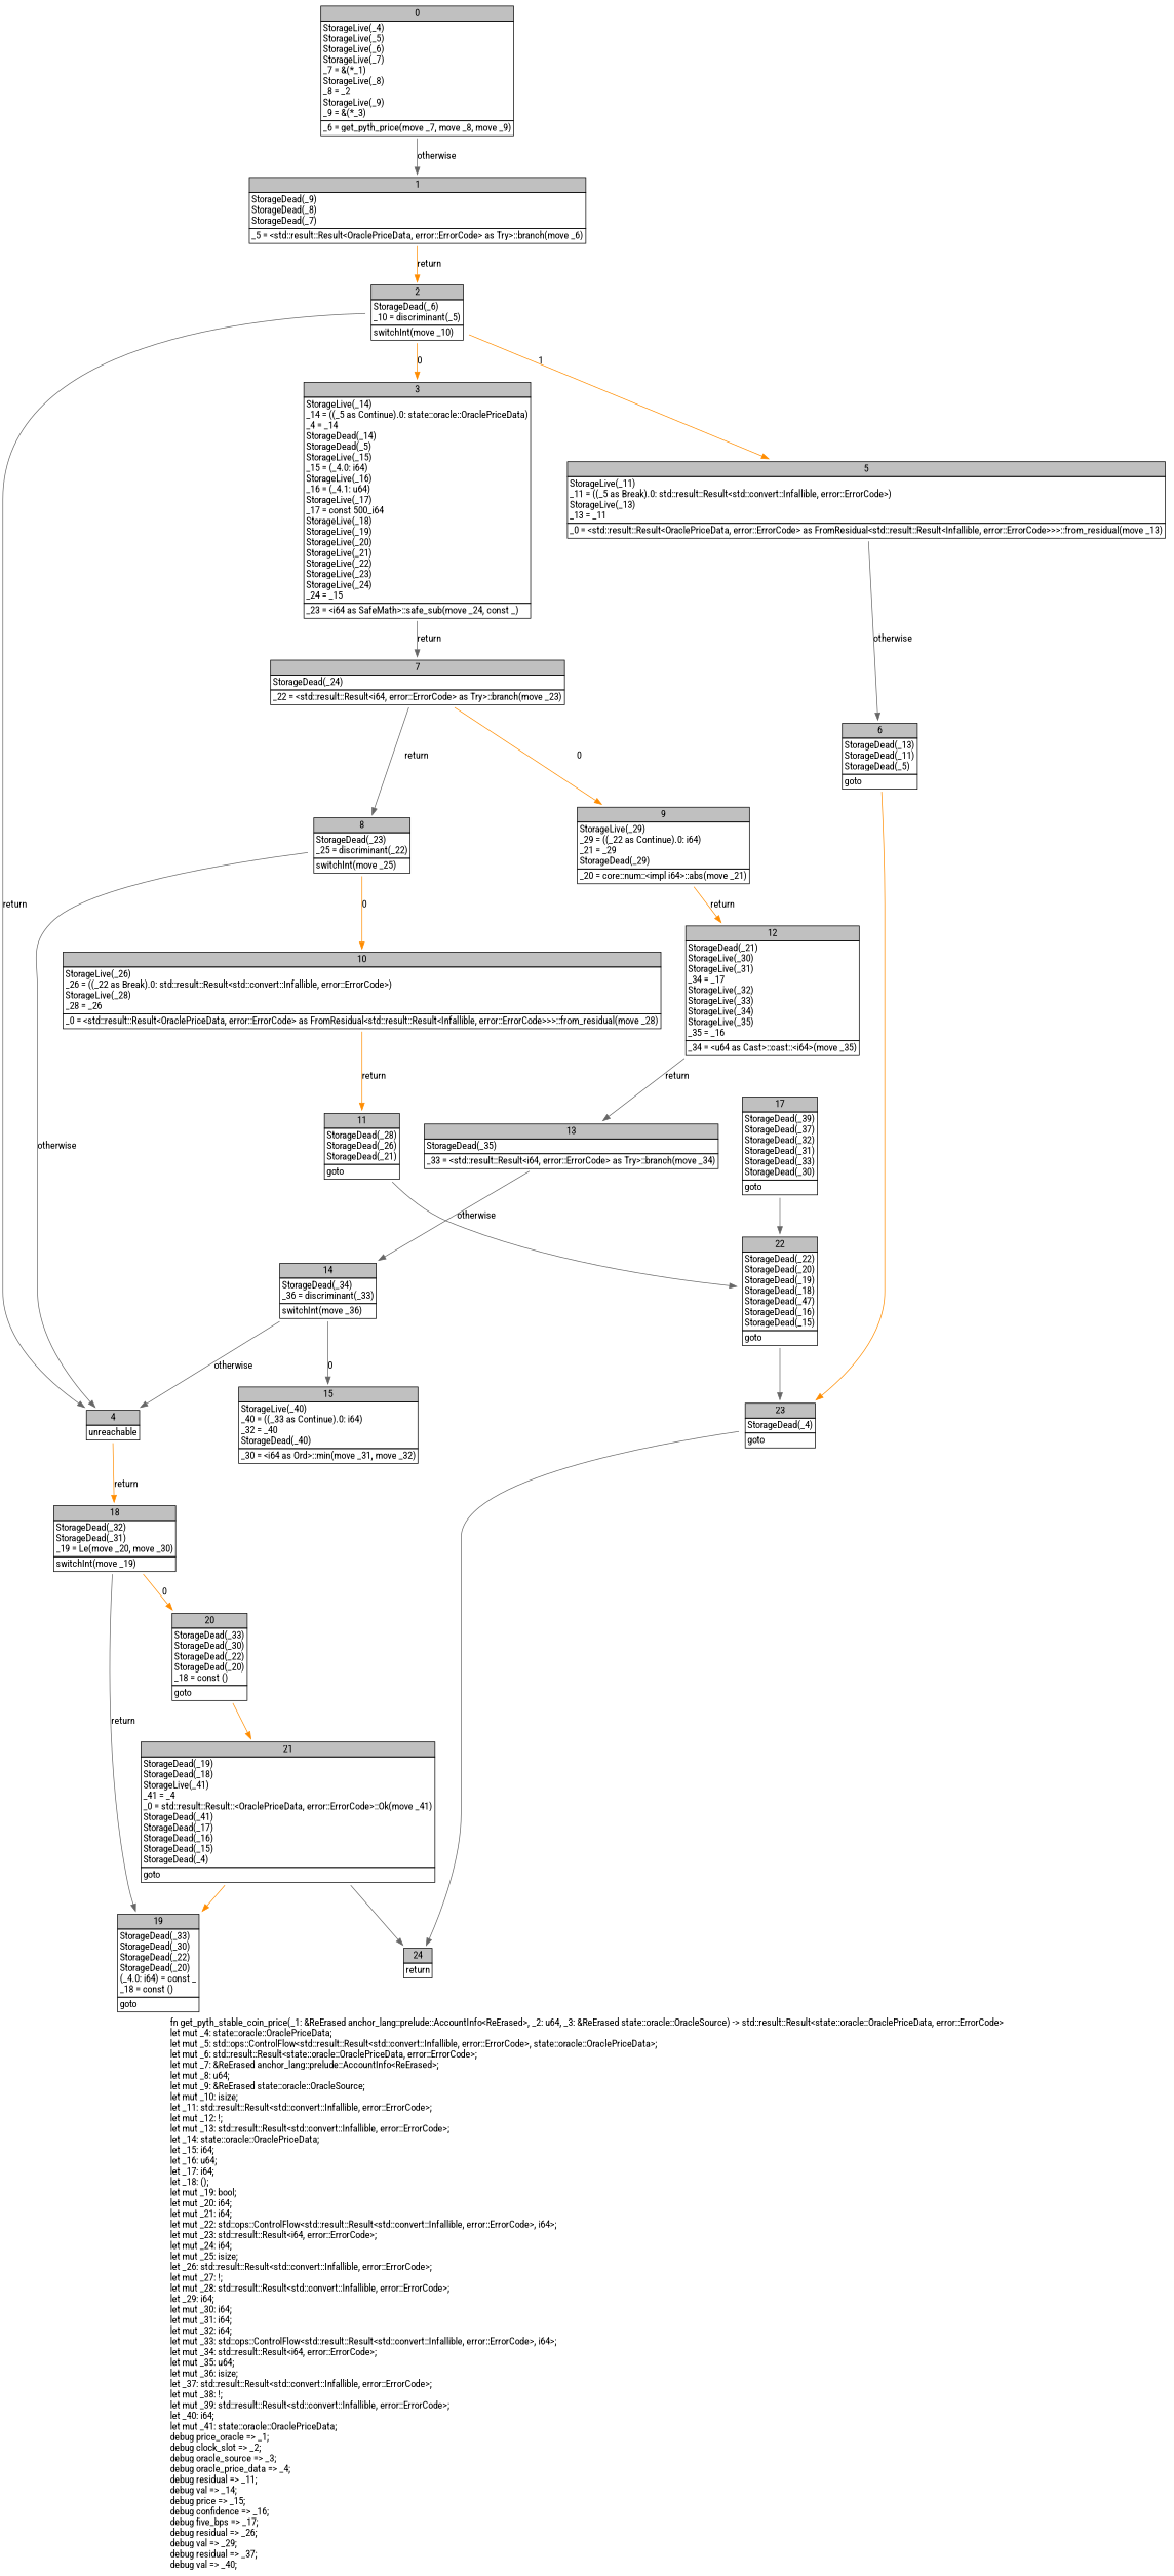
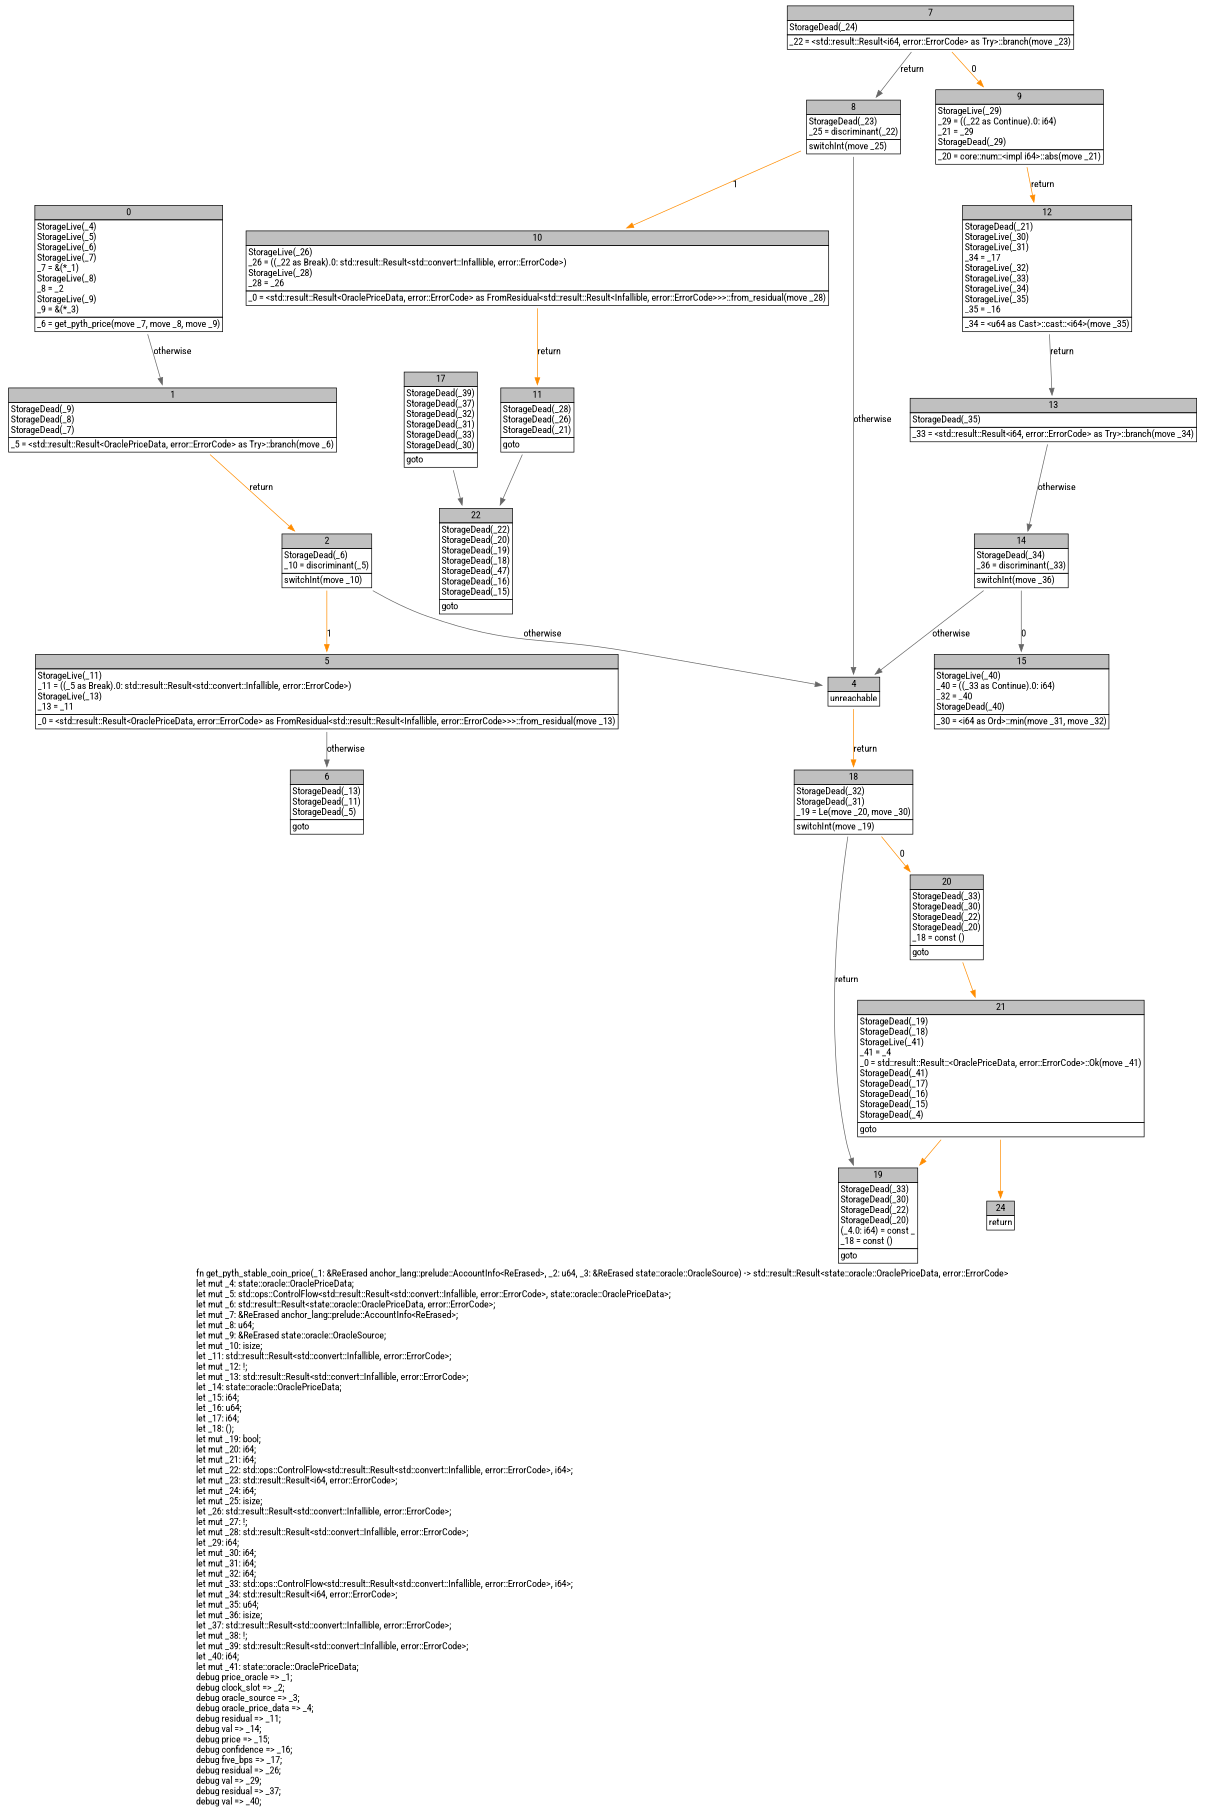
  digraph {
    fontname="Roboto Condensed"
    label=<fn get_pyth_stable_coin_price(_1: &amp;ReErased anchor_lang::prelude::AccountInfo&lt;ReErased&gt;, _2: u64, _3: &amp;ReErased state::oracle::OracleSource) -&gt; std::result::Result&lt;state::oracle::OraclePriceData, error::ErrorCode&gt;<br align="left"/>let mut _4: state::oracle::OraclePriceData;<br align="left"/>let mut _5: std::ops::ControlFlow&lt;std::result::Result&lt;std::convert::Infallible, error::ErrorCode&gt;, state::oracle::OraclePriceData&gt;;<br align="left"/>let mut _6: std::result::Result&lt;state::oracle::OraclePriceData, error::ErrorCode&gt;;<br align="left"/>let mut _7: &amp;ReErased anchor_lang::prelude::AccountInfo&lt;ReErased&gt;;<br align="left"/>let mut _8: u64;<br align="left"/>let mut _9: &amp;ReErased state::oracle::OracleSource;<br align="left"/>let mut _10: isize;<br align="left"/>let _11: std::result::Result&lt;std::convert::Infallible, error::ErrorCode&gt;;<br align="left"/>let mut _12: !;<br align="left"/>let mut _13: std::result::Result&lt;std::convert::Infallible, error::ErrorCode&gt;;<br align="left"/>let _14: state::oracle::OraclePriceData;<br align="left"/>let _15: i64;<br align="left"/>let _16: u64;<br align="left"/>let _17: i64;<br align="left"/>let _18: ();<br align="left"/>let mut _19: bool;<br align="left"/>let mut _20: i64;<br align="left"/>let mut _21: i64;<br align="left"/>let mut _22: std::ops::ControlFlow&lt;std::result::Result&lt;std::convert::Infallible, error::ErrorCode&gt;, i64&gt;;<br align="left"/>let mut _23: std::result::Result&lt;i64, error::ErrorCode&gt;;<br align="left"/>let mut _24: i64;<br align="left"/>let mut _25: isize;<br align="left"/>let _26: std::result::Result&lt;std::convert::Infallible, error::ErrorCode&gt;;<br align="left"/>let mut _27: !;<br align="left"/>let mut _28: std::result::Result&lt;std::convert::Infallible, error::ErrorCode&gt;;<br align="left"/>let _29: i64;<br align="left"/>let mut _30: i64;<br align="left"/>let mut _31: i64;<br align="left"/>let mut _32: i64;<br align="left"/>let mut _33: std::ops::ControlFlow&lt;std::result::Result&lt;std::convert::Infallible, error::ErrorCode&gt;, i64&gt;;<br align="left"/>let mut _34: std::result::Result&lt;i64, error::ErrorCode&gt;;<br align="left"/>let mut _35: u64;<br align="left"/>let mut _36: isize;<br align="left"/>let _37: std::result::Result&lt;std::convert::Infallible, error::ErrorCode&gt;;<br align="left"/>let mut _38: !;<br align="left"/>let mut _39: std::result::Result&lt;std::convert::Infallible, error::ErrorCode&gt;;<br align="left"/>let _40: i64;<br align="left"/>let mut _41: state::oracle::OraclePriceData;<br align="left"/>debug price_oracle =&gt; _1;<br align="left"/>debug clock_slot =&gt; _2;<br align="left"/>debug oracle_source =&gt; _3;<br align="left"/>debug oracle_price_data =&gt; _4;<br align="left"/>debug residual =&gt; _11;<br align="left"/>debug val =&gt; _14;<br align="left"/>debug price =&gt; _15;<br align="left"/>debug confidence =&gt; _16;<br align="left"/>debug five_bps =&gt; _17;<br align="left"/>debug residual =&gt; _26;<br align="left"/>debug val =&gt; _29;<br align="left"/>debug residual =&gt; _37;<br align="left"/>debug val =&gt; _40;<br align="left"/>>
    node [fontname="Roboto Condensed" shape=none]
    edge [color=gray40 fontname="Roboto Condensed"]
    n1 [label=<<table border="0" cellborder="1" cellspacing="0"><tr><td bgcolor="gray" align="center" colspan="1">0</td></tr><tr><td align="left" balign="left">StorageLive(_4)<br/>StorageLive(_5)<br/>StorageLive(_6)<br/>StorageLive(_7)<br/>_7 = &amp;(*_1)<br/>StorageLive(_8)<br/>_8 = _2<br/>StorageLive(_9)<br/>_9 = &amp;(*_3)<br/></td></tr><tr><td align="left">_6 = get_pyth_price(move _7, move _8, move _9)</td></tr></table>>]
    n2 [label=<<table border="0" cellborder="1" cellspacing="0"><tr><td bgcolor="gray" align="center" colspan="1">1</td></tr><tr><td align="left" balign="left">StorageDead(_9)<br/>StorageDead(_8)<br/>StorageDead(_7)<br/></td></tr><tr><td align="left">_5 = &lt;std::result::Result&lt;OraclePriceData, error::ErrorCode&gt; as Try&gt;::branch(move _6)</td></tr></table>>]
    n3 [label=<<table border="0" cellborder="1" cellspacing="0"><tr><td bgcolor="gray" align="center" colspan="1">2</td></tr><tr><td align="left" balign="left">StorageDead(_6)<br/>_10 = discriminant(_5)<br/></td></tr><tr><td align="left">switchInt(move _10)</td></tr></table>>]
-   n4 [label=<<table border="0" cellborder="1" cellspacing="0"><tr><td bgcolor="gray" align="center" colspan="1">3</td></tr><tr><td align="left" balign="left">StorageLive(_14)<br/>_14 = ((_5 as Continue).0: state::oracle::OraclePriceData)<br/>_4 = _14<br/>StorageDead(_14)<br/>StorageDead(_5)<br/>StorageLive(_15)<br/>_15 = (_4.0: i64)<br/>StorageLive(_16)<br/>_16 = (_4.1: u64)<br/>StorageLive(_17)<br/>_17 = const 500_i64<br/>StorageLive(_18)<br/>StorageLive(_19)<br/>StorageLive(_20)<br/>StorageLive(_21)<br/>StorageLive(_22)<br/>StorageLive(_23)<br/>StorageLive(_24)<br/>_24 = _15<br/></td></tr><tr><td align="left">_23 = &lt;i64 as SafeMath&gt;::safe_sub(move _24, const _)</td></tr></table>>]
    n5 [label=<<table border="0" cellborder="1" cellspacing="0"><tr><td bgcolor="gray" align="center" colspan="1">4</td></tr><tr><td align="left">unreachable</td></tr></table>>]
    n6 [label=<<table border="0" cellborder="1" cellspacing="0"><tr><td bgcolor="gray" align="center" colspan="1">5</td></tr><tr><td align="left" balign="left">StorageLive(_11)<br/>_11 = ((_5 as Break).0: std::result::Result&lt;std::convert::Infallible, error::ErrorCode&gt;)<br/>StorageLive(_13)<br/>_13 = _11<br/></td></tr><tr><td align="left">_0 = &lt;std::result::Result&lt;OraclePriceData, error::ErrorCode&gt; as FromResidual&lt;std::result::Result&lt;Infallible, error::ErrorCode&gt;&gt;&gt;::from_residual(move _13)</td></tr></table>>]
    n7 [label=<<table border="0" cellborder="1" cellspacing="0"><tr><td bgcolor="gray" align="center" colspan="1">7</td></tr><tr><td align="left" balign="left">StorageDead(_24)<br/></td></tr><tr><td align="left">_22 = &lt;std::result::Result&lt;i64, error::ErrorCode&gt; as Try&gt;::branch(move _23)</td></tr></table>>]
    n8 [label=<<table border="0" cellborder="1" cellspacing="0"><tr><td bgcolor="gray" align="center" colspan="1">18</td></tr><tr><td align="left" balign="left">StorageDead(_32)<br/>StorageDead(_31)<br/>_19 = Le(move _20, move _30)<br/></td></tr><tr><td align="left">switchInt(move _19)</td></tr></table>>]
    n9 [label=<<table border="0" cellborder="1" cellspacing="0"><tr><td bgcolor="gray" align="center" colspan="1">6</td></tr><tr><td align="left" balign="left">StorageDead(_13)<br/>StorageDead(_11)<br/>StorageDead(_5)<br/></td></tr><tr><td align="left">goto</td></tr></table>>]
    n10 [label=<<table border="0" cellborder="1" cellspacing="0"><tr><td bgcolor="gray" align="center" colspan="1">8</td></tr><tr><td align="left" balign="left">StorageDead(_23)<br/>_25 = discriminant(_22)<br/></td></tr><tr><td align="left">switchInt(move _25)</td></tr></table>>]
    n11 [label=<<table border="0" cellborder="1" cellspacing="0"><tr><td bgcolor="gray" align="center" colspan="1">9</td></tr><tr><td align="left" balign="left">StorageLive(_29)<br/>_29 = ((_22 as Continue).0: i64)<br/>_21 = _29<br/>StorageDead(_29)<br/></td></tr><tr><td align="left">_20 = core::num::&lt;impl i64&gt;::abs(move _21)</td></tr></table>>]
-   n12 [label=<<table border="0" cellborder="1" cellspacing="0"><tr><td bgcolor="gray" align="center" colspan="1">23</td></tr><tr><td align="left" balign="left">StorageDead(_4)<br/></td></tr><tr><td align="left">goto</td></tr></table>>]
    n13 [label=<<table border="0" cellborder="1" cellspacing="0"><tr><td bgcolor="gray" align="center" colspan="1">24</td></tr><tr><td align="left">return</td></tr></table>>]
    n14 [label=<<table border="0" cellborder="1" cellspacing="0"><tr><td bgcolor="gray" align="center" colspan="1">10</td></tr><tr><td align="left" balign="left">StorageLive(_26)<br/>_26 = ((_22 as Break).0: std::result::Result&lt;std::convert::Infallible, error::ErrorCode&gt;)<br/>StorageLive(_28)<br/>_28 = _26<br/></td></tr><tr><td align="left">_0 = &lt;std::result::Result&lt;OraclePriceData, error::ErrorCode&gt; as FromResidual&lt;std::result::Result&lt;Infallible, error::ErrorCode&gt;&gt;&gt;::from_residual(move _28)</td></tr></table>>]
    n15 [label=<<table border="0" cellborder="1" cellspacing="0"><tr><td bgcolor="gray" align="center" colspan="1">12</td></tr><tr><td align="left" balign="left">StorageDead(_21)<br/>StorageLive(_30)<br/>StorageLive(_31)<br/>_34 = _17<br/>StorageLive(_32)<br/>StorageLive(_33)<br/>StorageLive(_34)<br/>StorageLive(_35)<br/>_35 = _16<br/></td></tr><tr><td align="left">_34 = &lt;u64 as Cast&gt;::cast::&lt;i64&gt;(move _35)</td></tr></table>>]
    n16 [label=<<table border="0" cellborder="1" cellspacing="0"><tr><td bgcolor="gray" align="center" colspan="1">11</td></tr><tr><td align="left" balign="left">StorageDead(_28)<br/>StorageDead(_26)<br/>StorageDead(_21)<br/></td></tr><tr><td align="left">goto</td></tr></table>>]
    n17 [label=<<table border="0" cellborder="1" cellspacing="0"><tr><td bgcolor="gray" align="center" colspan="1">13</td></tr><tr><td align="left" balign="left">StorageDead(_35)<br/></td></tr><tr><td align="left">_33 = &lt;std::result::Result&lt;i64, error::ErrorCode&gt; as Try&gt;::branch(move _34)</td></tr></table>>]
    n18 [label=<<table border="0" cellborder="1" cellspacing="0"><tr><td bgcolor="gray" align="center" colspan="1">22</td></tr><tr><td align="left" balign="left">StorageDead(_22)<br/>StorageDead(_20)<br/>StorageDead(_19)<br/>StorageDead(_18)<br/>StorageDead(_47)<br/>StorageDead(_16)<br/>StorageDead(_15)<br/></td></tr><tr><td align="left">goto</td></tr></table>>]
    n19 [label=<<table border="0" cellborder="1" cellspacing="0"><tr><td bgcolor="gray" align="center" colspan="1">14</td></tr><tr><td align="left" balign="left">StorageDead(_34)<br/>_36 = discriminant(_33)<br/></td></tr><tr><td align="left">switchInt(move _36)</td></tr></table>>]
    n20 [label=<<table border="0" cellborder="1" cellspacing="0"><tr><td bgcolor="gray" align="center" colspan="1">15</td></tr><tr><td align="left" balign="left">StorageLive(_40)<br/>_40 = ((_33 as Continue).0: i64)<br/>_32 = _40<br/>StorageDead(_40)<br/></td></tr><tr><td align="left">_30 = &lt;i64 as Ord&gt;::min(move _31, move _32)</td></tr></table>>]
    n21 [label=<<table border="0" cellborder="1" cellspacing="0"><tr><td bgcolor="gray" align="center" colspan="1">19</td></tr><tr><td align="left" balign="left">StorageDead(_33)<br/>StorageDead(_30)<br/>StorageDead(_22)<br/>StorageDead(_20)<br/>(_4.0: i64) = const _<br/>_18 = const ()<br/></td></tr><tr><td align="left">goto</td></tr></table>>]
    n22 [label=<<table border="0" cellborder="1" cellspacing="0"><tr><td bgcolor="gray" align="center" colspan="1">20</td></tr><tr><td align="left" balign="left">StorageDead(_33)<br/>StorageDead(_30)<br/>StorageDead(_22)<br/>StorageDead(_20)<br/>_18 = const ()<br/></td></tr><tr><td align="left">goto</td></tr></table>>]
    n23 [label=<<table border="0" cellborder="1" cellspacing="0"><tr><td bgcolor="gray" align="center" colspan="1">17</td></tr><tr><td align="left" balign="left">StorageDead(_39)<br/>StorageDead(_37)<br/>StorageDead(_32)<br/>StorageDead(_31)<br/>StorageDead(_33)<br/>StorageDead(_30)<br/></td></tr><tr><td align="left">goto</td></tr></table>>]
    n24 [label=<<table border="0" cellborder="1" cellspacing="0"><tr><td bgcolor="gray" align="center" colspan="1">21</td></tr><tr><td align="left" balign="left">StorageDead(_19)<br/>StorageDead(_18)<br/>StorageLive(_41)<br/>_41 = _4<br/>_0 = std::result::Result::&lt;OraclePriceData, error::ErrorCode&gt;::Ok(move _41)<br/>StorageDead(_41)<br/>StorageDead(_17)<br/>StorageDead(_16)<br/>StorageDead(_15)<br/>StorageDead(_4)<br/></td></tr><tr><td align="left">goto</td></tr></table>>]
    n1 -> n2 [label=otherwise]
    n2 -> n3 [color=darkorange label=return]
-   n3 -> n4 [color=darkorange label=0]
-   n3 -> n5 [label=return]
+   n3 -> n5 [label=otherwise]
    n3 -> n6 [color=darkorange label=1]
-   n4 -> n7 [label=return]
    n5 -> n8 [color=darkorange label=return]
    n6 -> n9 [label=otherwise]
    n7 -> n10 [label=return]
    n7 -> n11 [color=darkorange label=0]
    n8 -> n21 [label=return]
    n8 -> n22 [color=darkorange label=0]
-   n9 -> n12 [color=darkorange]
    n10 -> n5 [label=otherwise]
-   n10 -> n14 [color=darkorange label=0]
+   n10 -> n14 [color=darkorange label=1]
    n11 -> n15 [color=darkorange label=return]
-   n12 -> n13
    n14 -> n16 [color=darkorange label=return]
    n15 -> n17 [label=return]
    n16 -> n18
    n17 -> n19 [label=otherwise]
-   n18 -> n12
    n19 -> n5 [label=otherwise]
    n19 -> n20 [label=0]
    n22 -> n24 [color=darkorange]
    n23 -> n18
-   n24 -> n13
+   n24 -> n13 [color=darkorange]
    n24 -> n21 [color=darkorange]
  }
